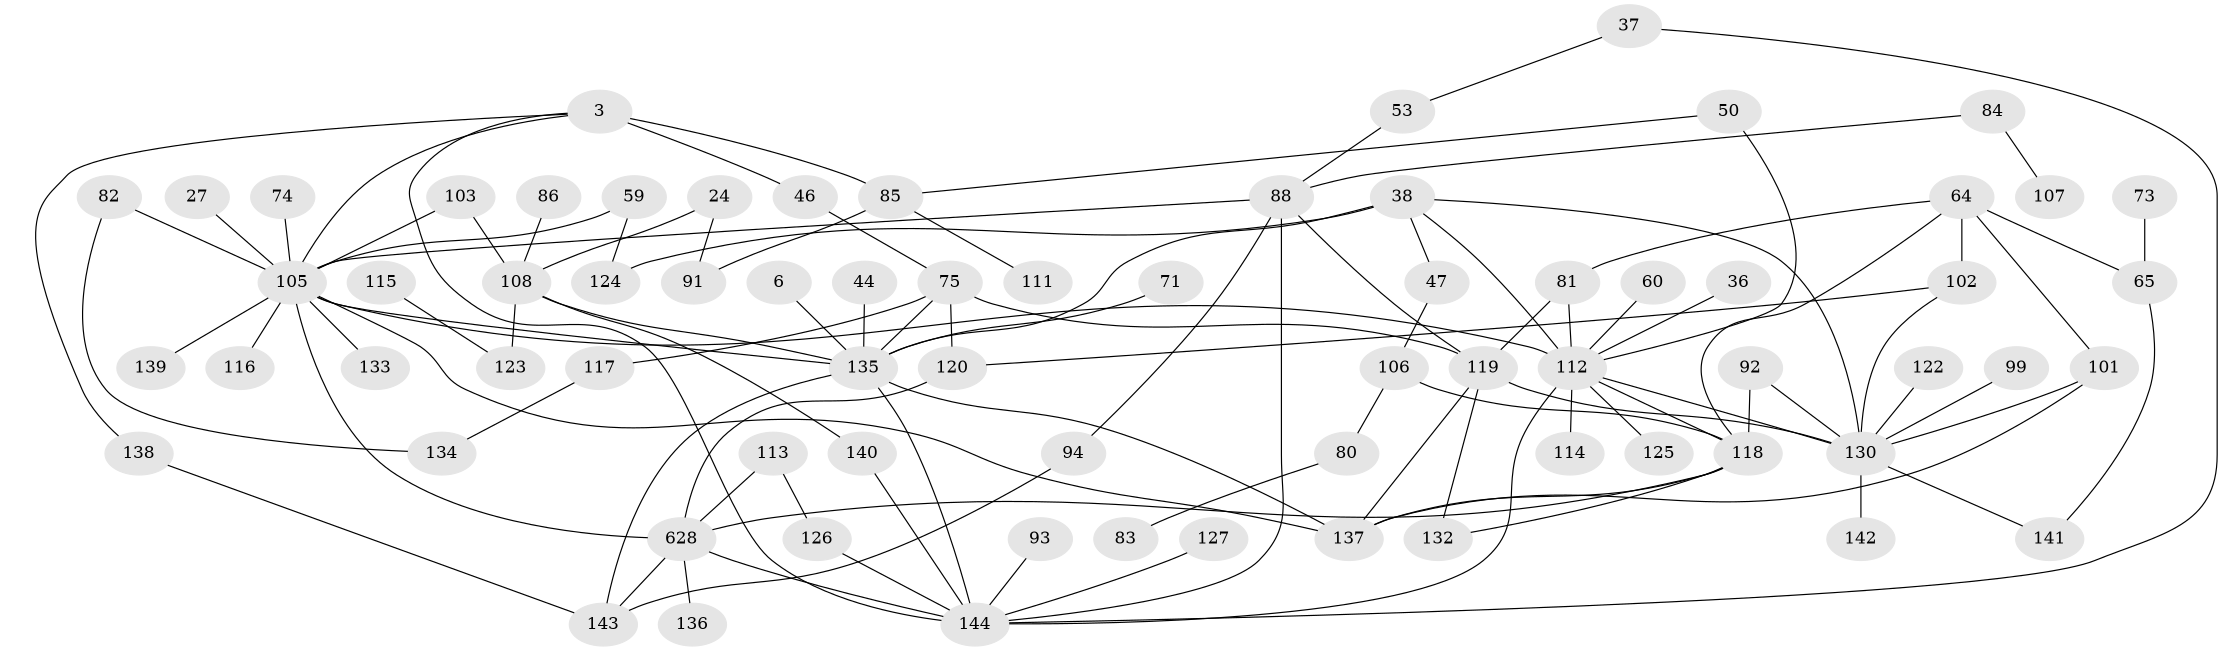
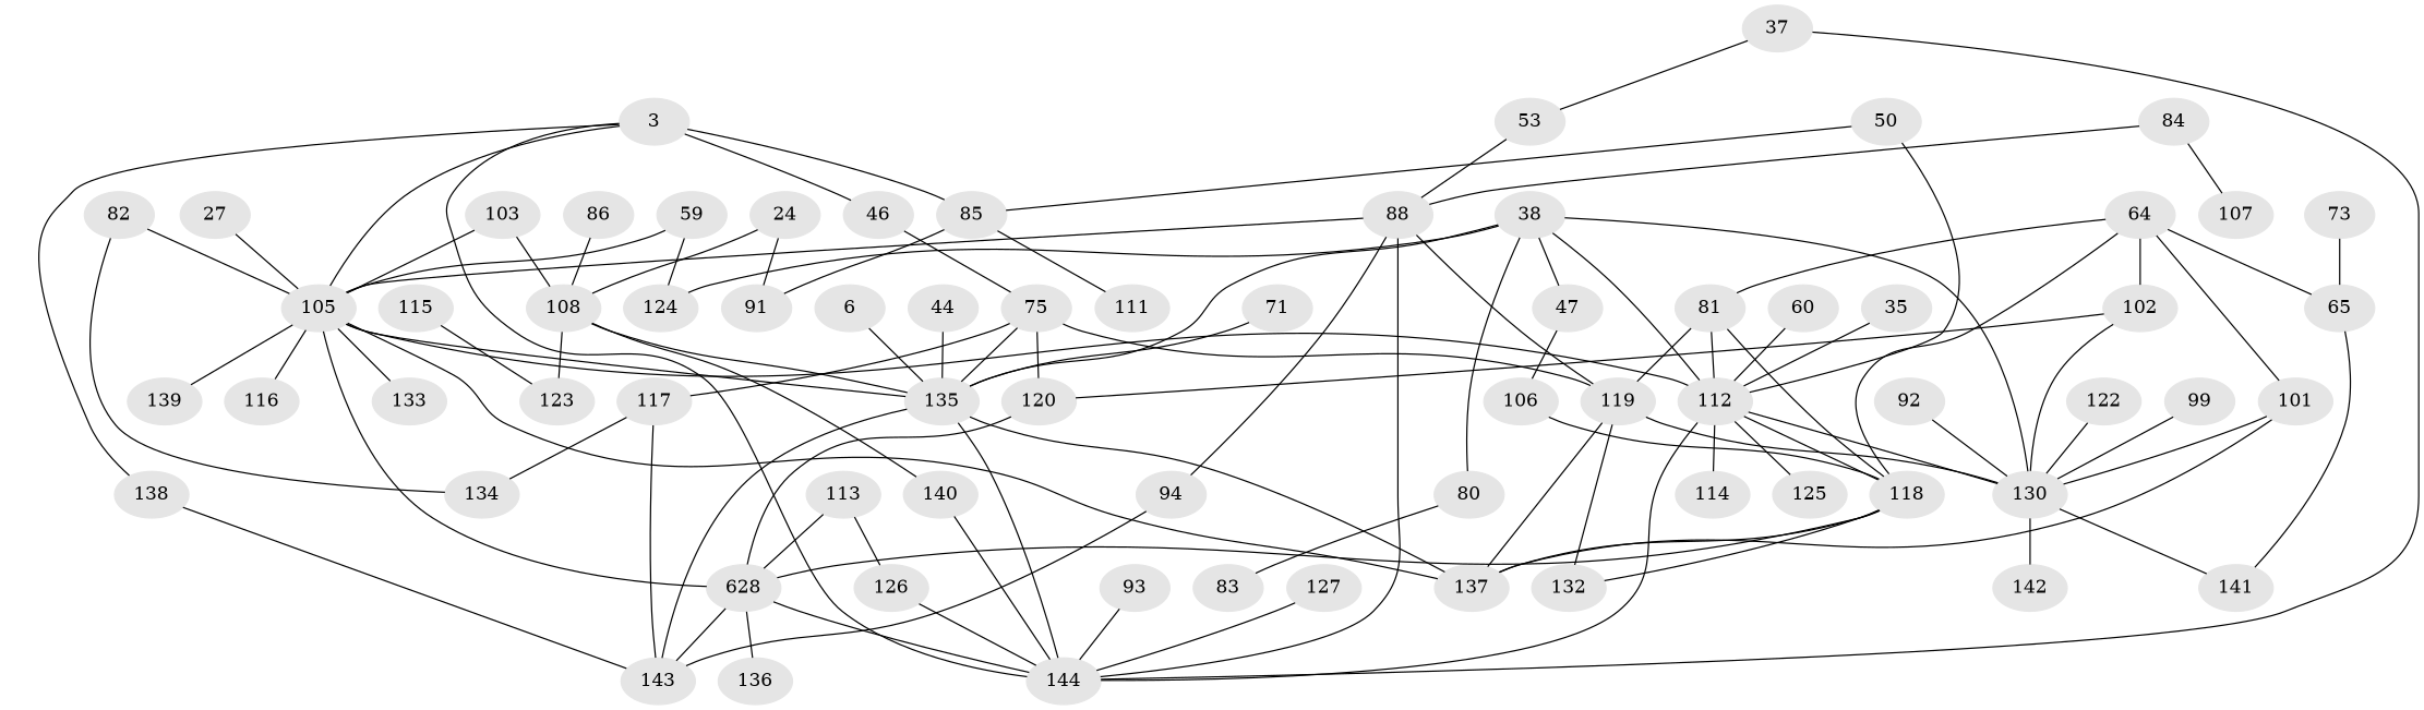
  graph {
    node [color=gray90 style=filled]
    46 [super="+32"]
    75
    3
    85 [super="+9"]
    105 [super="+29+51"]
    138 [super="+104"]
    144 [super="+129+111+109"]
    91 [super="+78"]
    n9 [label=111]
    135 [super="+21+43"]
    112 [super="+33+87"]
    137 [super="+63+121"]
    116
    n14 [label=628 super="+8+95+98"]
    133
    139
    143 [super="+61"]
    6
    24
    108 [super="+22+58"]
    123 [super="+77"]
    140
    27
    130 [super="+31+16+54+110"]
    118 [super="+57+96+100"]
    114
    125
-   35 [label=36]
+   35
    37
    53
    88 [super="+25+55+20+56"]
    38 [super="+18"]
    47
    80
    124
    106
    83
    141
    142
    44
    117 [super="+76"]
    119 [super="+79"]
    120
    50
    94 [super="+69"]
    59
    60
    64
    65
    81 [super="+39"]
    101
    102 [super="+68"]
    132
    71
    73
-   74
    134
    82
    84
    107
    86
    92
    93
    99
    103
    136
    113
    126
    115
    122
    127
    46 -- 75
    75 -- 135
    75 -- 117 [weight=2]
    75 -- 119
    75 -- 120
    3 -- 46
    3 -- 85 [weight=2]
    3 -- 105
    3 -- 138
    3 -- 144
    85 -- 91
    85 -- n9
    105 -- 135 [weight=4]
    105 -- 112 [weight=2]
    105 -- 137
    105 -- 116
    105 -- n14 [weight=2]
    105 -- 133
    105 -- 139
    138 -- 143
    135 -- 144 [weight=4]
    135 -- 137
    135 -- 143
    112 -- 144
    112 -- 130
    112 -- 118
    112 -- 114
    112 -- 125
    n14 -- 144
    n14 -- 143
    n14 -- 136
    6 -- 135
    24 -- 91 [weight=2]
    24 -- 108
    108 -- 135 [weight=2]
    108 -- 123
    108 -- 140
    140 -- 144
    27 -- 105
    130 -- 141
    130 -- 142
    118 -- 137
    118 -- n14 [weight=2]
    118 -- 132 [weight=2]
    35 -- 112
    37 -- 144
    37 -- 53
    53 -- 88
    88 -- 105 [weight=3]
    88 -- 144
    88 -- 119 [weight=2]
    88 -- 94
    38 -- 135
    38 -- 112
    38 -- 130
    38 -- 47
-   106 -- 80
+   38 -- 80
    38 -- 124
    47 -- 106
    80 -- 83
    106 -- 118
    44 -- 135
+   117 -- 143
    117 -- 134
    119 -- 137
    119 -- 130
    119 -- 132
    120 -- n14
    50 -- 85
    50 -- 112
    94 -- 143
    59 -- 105
    59 -- 124
    60 -- 112
    64 -- 118
    64 -- 65
    64 -- 81
    64 -- 101
    64 -- 102 [weight=2]
    65 -- 141
    81 -- 112
    81 -- 119
    101 -- 137
    101 -- 130
    102 -- 130 [weight=2]
    102 -- 120
    71 -- 135
    73 -- 65
-   74 -- 105
    82 -- 105
    82 -- 134
    84 -- 88
    84 -- 107
    86 -- 108
    92 -- 130
-   92 -- 118 [weight=2]
+   81 -- 118 [weight=2]
    93 -- 144
    99 -- 130
    103 -- 105
    103 -- 108
    113 -- n14
    113 -- 126
    126 -- 144
    115 -- 123
    122 -- 130
    127 -- 144 [weight=2]
  }
